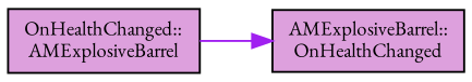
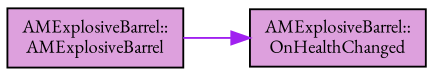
  digraph {
    rankdir=RL
    fontname="EB Garamond"
    node [color=black fillcolor=plum fontname="EB Garamond" fontsize=10 shape=record style=filled]
    n1 [fontcolor=black height=0.2 label="AMExplosiveBarrel::\lOnHealthChanged" width=0.4]
-   n2 [height=0.2 label="OnHealthChanged::\lAMExplosiveBarrel" width=0.4]
+   n2 [height=0.2 label="AMExplosiveBarrel::\lAMExplosiveBarrel" width=0.4]
    n1 -> n2 [color=purple dir=back fontname="EB Garamond" fontsize=10 labelfontname=Helvetica labelfontsize=10 style=solid]
  }
